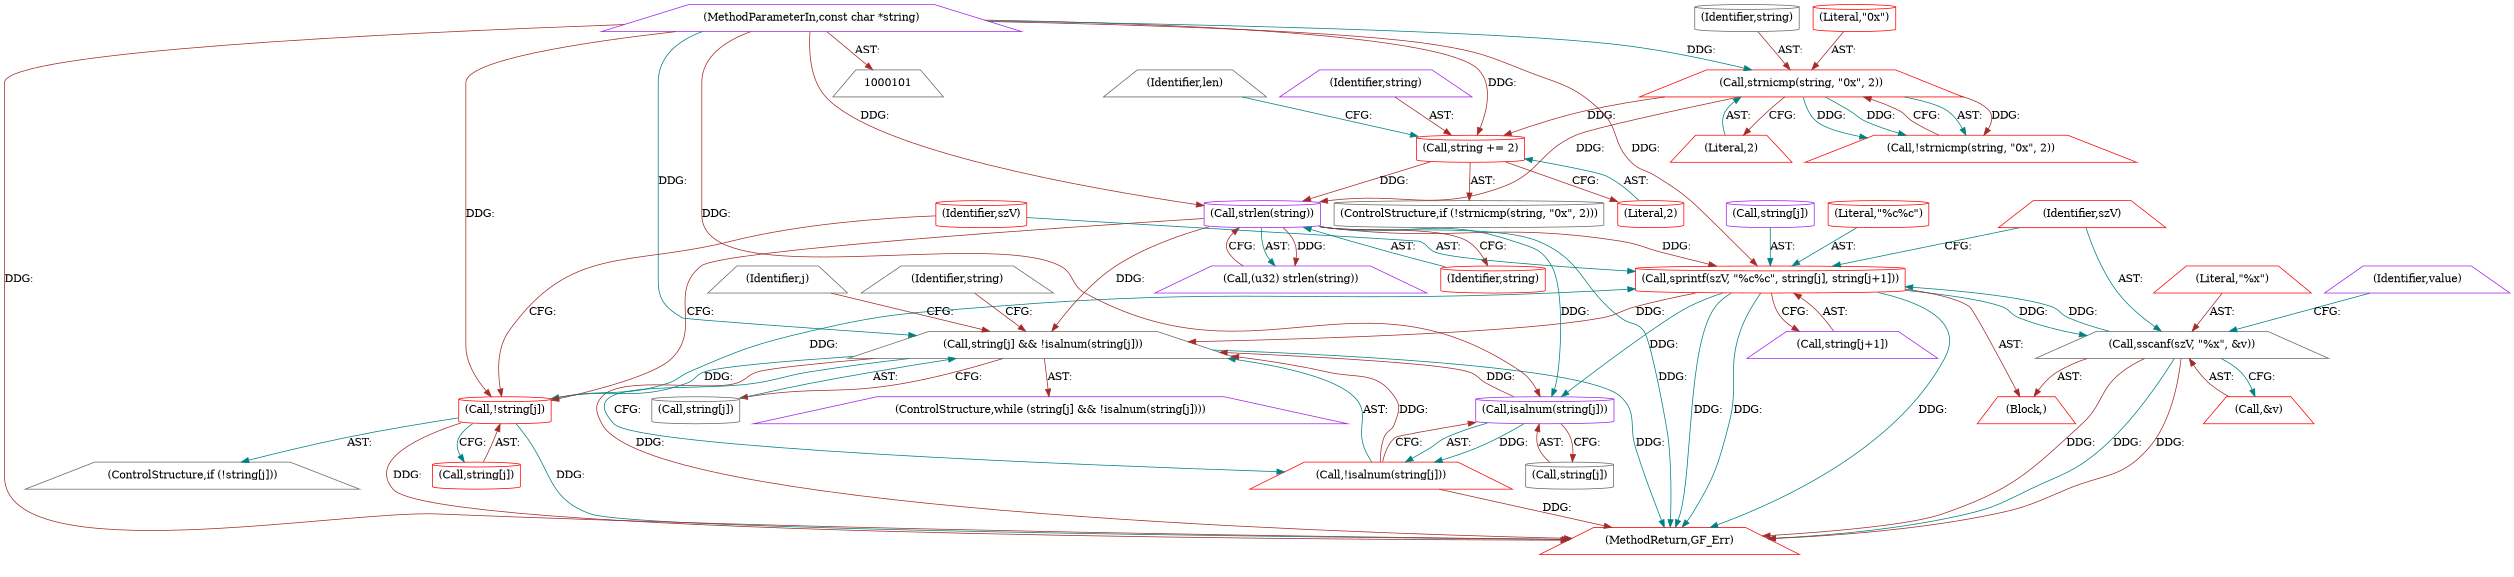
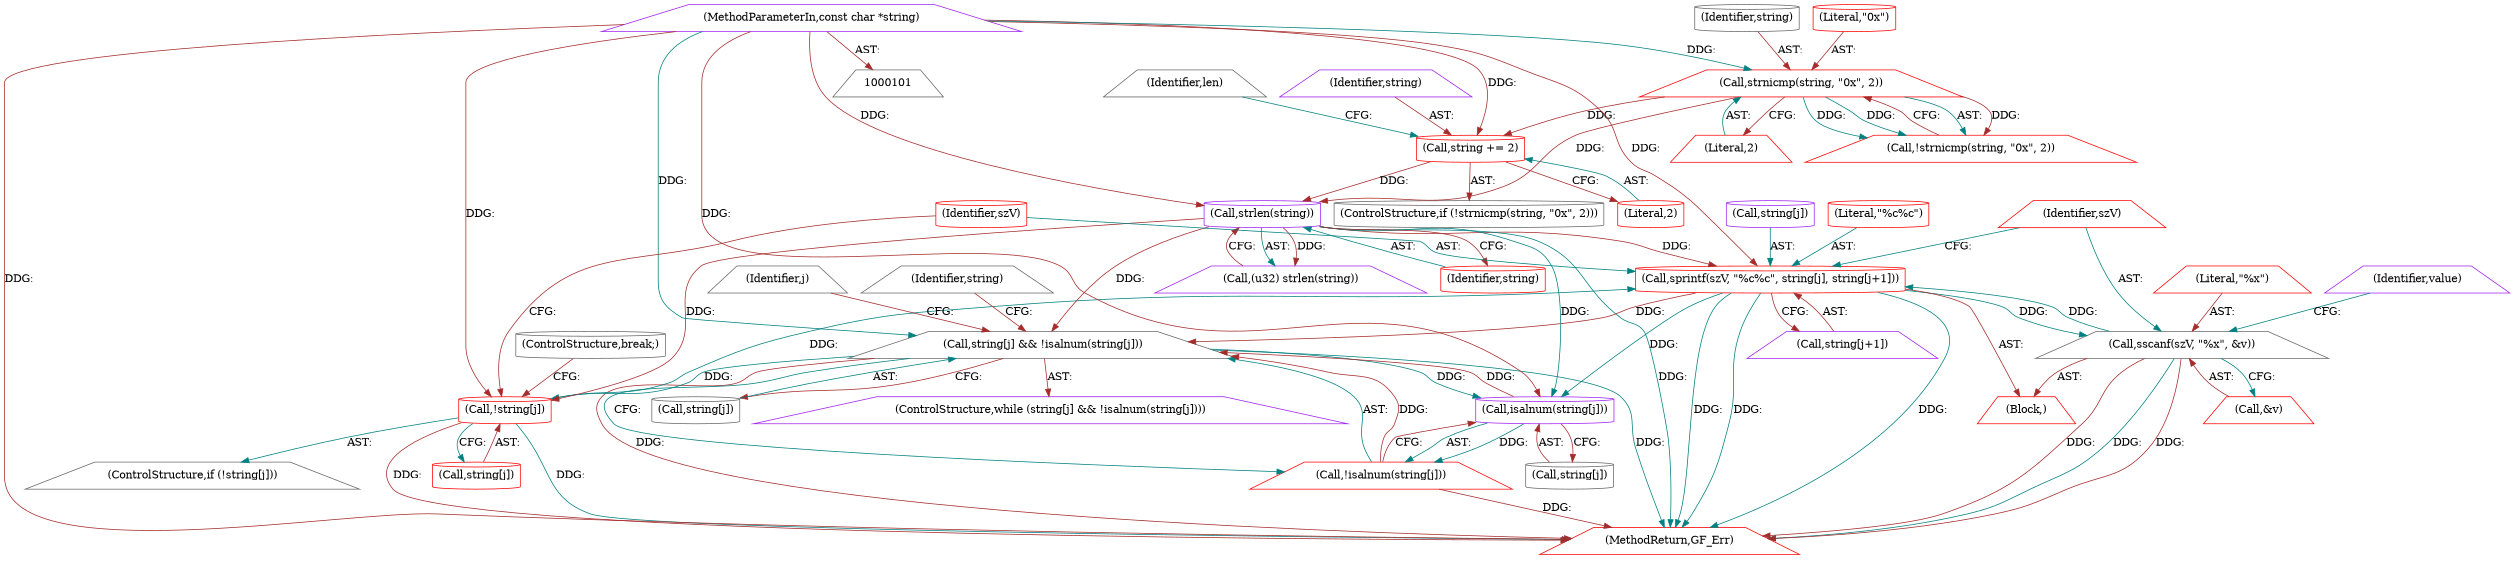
  digraph {
    node [color=red shape=trapezium]
    edge [color=brown]
    n1 [label="(Call,sprintf(szV, \"%c%c\", string[j], string[j+1]))" shape=cylinder]
    n2 [color=gray40 label="(Call,sscanf(szV, \"%x\", &v))"]
    n3 [color=gray40 label="(Call,string[j] && !isalnum(string[j]))"]
    n4 [color=purple label="(Call,isalnum(string[j]))" shape=cylinder]
    n5 [label="(Block,)"]
    n6 [label="(MethodReturn,GF_Err)"]
    n7 [color=purple label="(Call,string[j+1])"]
    n8 [label="(Call,&v)"]
    n9 [label="(Call,!string[j])" shape=cylinder]
    n10 [label="(Call,!isalnum(string[j]))"]
    n11 [color=gray40 label="(Call,string[j])" shape=cylinder]
    n12 [color=purple label="(ControlStructure,while (string[j] && !isalnum(string[j])))"]
    n13 [color=gray40 label="(Call,string[j])" shape=cylinder]
    n14 [label="(Call,string[j])" shape=cylinder]
    n15 [color=gray40 label="(ControlStructure,if (!string[j]))"]
    n16 [color=purple label="(Call,strlen(string))" shape=cylinder]
    n17 [color=purple label="(Call,(u32) strlen(string))"]
    n18 [label="(Identifier,string)" shape=cylinder]
    n19 [label="(Call,string += 2)" shape=cylinder]
    n20 [label="(Literal,2)" shape=cylinder]
    n21 [color=gray40 label="(ControlStructure,if (!strnicmp(string, \"0x\", 2)))" shape=cylinder]
    n22 [label="(Call,strnicmp(string, \"0x\", 2))"]
    n23 [label="(Literal,2)"]
    n24 [label="(Call,!strnicmp(string, \"0x\", 2))"]
    n25 [color=purple label="(MethodParameterIn,const char *string)"]
    1000101 [color=gray40]
    n27 [label="(Identifier,szV)"]
    n28 [label="(Identifier,szV)" shape=cylinder]
    n29 [color=gray40 label="(Identifier,string)" shape=cylinder]
    n30 [label="(Literal,\"%x\")"]
    n31 [color=gray40 label="(Identifier,j)"]
    n32 [color=purple label="(Call,string[j])" shape=cylinder]
    n33 [color=gray40 label="(Identifier,len)"]
    n34 [label="(Literal,\"0x\")" shape=cylinder]
    n35 [color=gray40 label="(Identifier,string)"]
+   n36 [color=gray40 label="(ControlStructure,break;)" shape=cylinder]
    n37 [label="(Literal,\"%c%c\")" shape=cylinder]
    n38 [color=purple label="(Identifier,string)"]
    n39 [color=purple label="(Identifier,value)"]
    n1 -> n2 [color=teal label="DDG: "]
    n1 -> n3 [label="DDG: "]
    n1 -> n4 [color=teal label="DDG: "]
    n1 -> n5 [label="AST: "]
    n1 -> n6 [color=teal label="DDG: "]
    n1 -> n6 [color=teal label="DDG: "]
    n1 -> n6 [color=teal label="DDG: "]
    n1 -> n7 [label="CFG: "]
    n2 -> n1 [color=teal label="DDG: "]
    n2 -> n5 [label="AST: "]
    n2 -> n6 [label="DDG: "]
    n2 -> n6 [color=teal label="DDG: "]
    n2 -> n6 [label="DDG: "]
    n2 -> n8 [color=teal label="CFG: "]
+   n3 -> n4 [color=teal label="DDG: "]
    n3 -> n6 [color=teal label="DDG: "]
    n3 -> n6 [label="DDG: "]
    n3 -> n9 [color=teal label="DDG: "]
    n3 -> n10 [color=teal label="CFG: "]
    n3 -> n11 [label="CFG: "]
    n3 -> n12 [label="AST: "]
    n4 -> n3 [label="DDG: "]
    n4 -> n10 [color=teal label="AST: "]
    n4 -> n10 [color=teal label="DDG: "]
    n4 -> n13 [label="CFG: "]
    n7 -> n1 [label="AST: "]
    n8 -> n2 [label="AST: "]
    n9 -> n1 [color=teal label="DDG: "]
    n9 -> n6 [label="DDG: "]
    n9 -> n6 [color=teal label="DDG: "]
    n9 -> n14 [color=teal label="CFG: "]
    n9 -> n15 [color=teal label="AST: "]
    n10 -> n3 [color=teal label="AST: "]
    n10 -> n3 [label="DDG: "]
    n10 -> n4 [label="CFG: "]
    n10 -> n6 [label="DDG: "]
    n11 -> n3 [color=teal label="AST: "]
    n13 -> n4 [label="AST: "]
    n14 -> n9 [label="AST: "]
    n16 -> n1 [label="DDG: "]
    n16 -> n3 [label="DDG: "]
    n16 -> n4 [color=teal label="DDG: "]
    n16 -> n6 [color=teal label="DDG: "]
-   n16 -> n9 [label="CFG: "]
+   n16 -> n9 [label="DDG: "]
    n16 -> n17 [color=teal label="AST: "]
    n16 -> n17 [label="DDG: "]
    n16 -> n18 [label="CFG: "]
    n17 -> n16 [label="CFG: "]
    n18 -> n16 [color=teal label="AST: "]
    n19 -> n16 [label="DDG: "]
    n19 -> n20 [label="CFG: "]
    n19 -> n21 [label="AST: "]
    n20 -> n19 [color=teal label="AST: "]
    n22 -> n16 [label="DDG: "]
    n22 -> n19 [label="DDG: "]
    n22 -> n23 [label="CFG: "]
    n22 -> n24 [color=teal label="AST: "]
    n22 -> n24 [label="DDG: "]
    n22 -> n24 [color=teal label="DDG: "]
    n22 -> n24 [color=teal label="DDG: "]
    n23 -> n22 [color=teal label="AST: "]
    n24 -> n22 [label="CFG: "]
    n25 -> n1 [label="DDG: "]
    n25 -> n3 [color=teal label="DDG: "]
    n25 -> n4 [label="DDG: "]
    n25 -> n6 [label="DDG: "]
    n25 -> n9 [label="DDG: "]
    n25 -> n16 [label="DDG: "]
    n25 -> n19 [label="DDG: "]
    n25 -> n22 [color=teal label="DDG: "]
    n25 -> 1000101 [label="AST: "]
    n27 -> n1 [color=teal label="CFG: "]
    n27 -> n2 [color=teal label="AST: "]
    n28 -> n1 [color=teal label="AST: "]
    n28 -> n9 [label="CFG: "]
    n29 -> n22 [label="AST: "]
    n30 -> n2 [label="AST: "]
    n31 -> n3 [label="CFG: "]
    n32 -> n1 [color=teal label="AST: "]
    n33 -> n19 [color=teal label="CFG: "]
    n34 -> n22 [label="AST: "]
    n35 -> n3 [label="CFG: "]
+   n36 -> n9 [label="CFG: "]
    n37 -> n1 [color=teal label="AST: "]
    n38 -> n19 [label="AST: "]
    n39 -> n2 [color=teal label="CFG: "]
  }
